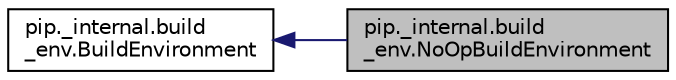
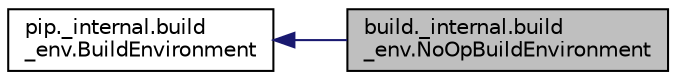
  digraph {
    rankdir=LR
    node [color=black fontname=Helvetica fontsize=10 shape=record style=filled]
-   n1 [fillcolor=grey75 fontcolor=black height=0.2 label="pip._internal.build\l_env.NoOpBuildEnvironment" width=0.4]
+   n1 [fillcolor=grey75 fontcolor=black height=0.2 label="build._internal.build\l_env.NoOpBuildEnvironment" width=0.4]
    n2 [fillcolor=white height=0.2 label="pip._internal.build\l_env.BuildEnvironment" width=0.4]
    n2 -> n1 [color=midnightblue dir=back fontname=Helvetica fontsize=10 labelfontname=Helvetica labelfontsize=10 style=solid]
  }
